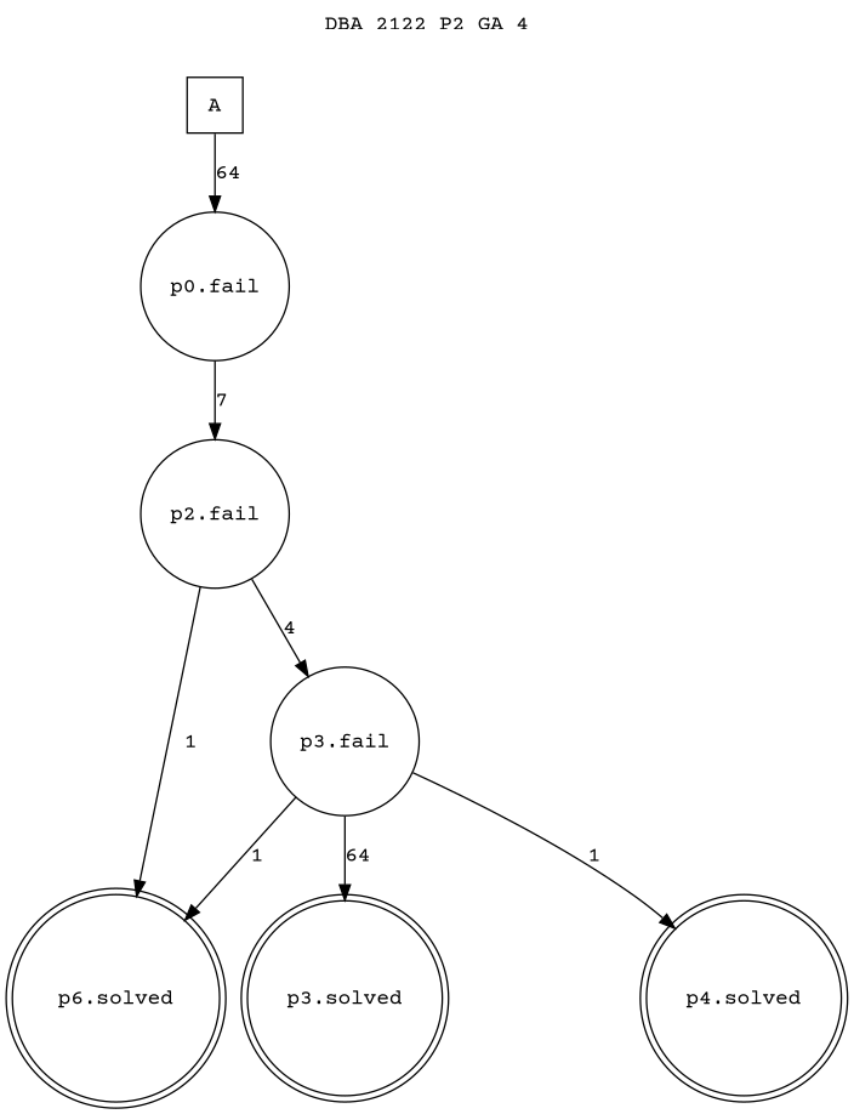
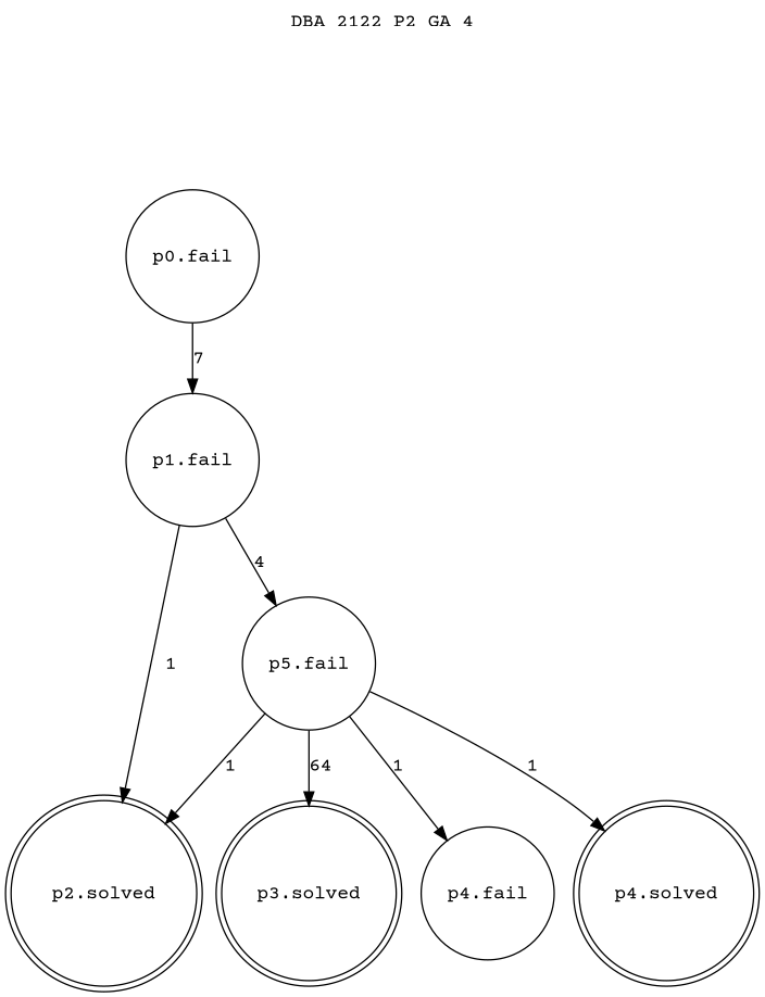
  digraph {
    fontname="Courier Prime"
    label=" DBA 2122 P2 GA 4 "
    labelloc=tl
    rankdir=TB
    node [fontname="Courier Prime" shape=circle]
    edge [fontname="Courier Prime"]
-   n1 [label=A shape=square]
    n2 [label="p0.fail"]
-   n3 [label="p2.fail"]
-   n4 [label="p6.solved" shape=doublecircle]
-   n5 [label="p3.fail"]
+   n3 [label="p1.fail"]
+   n4 [label="p2.solved" shape=doublecircle]
+   n5 [label="p5.fail"]
    n6 [label="p3.solved" shape=doublecircle]
+   n7 [label="p4.fail"]
    n8 [label="p4.solved" shape=doublecircle]
-   n1 -> n2 [label=64]
    n2 -> n3 [label=7]
    n3 -> n4 [label=1]
    n3 -> n5 [label=4]
    n5 -> n4 [label=1]
    n5 -> n6 [label=64]
+   n5 -> n7 [label=1]
    n5 -> n8 [label=1]
  }
